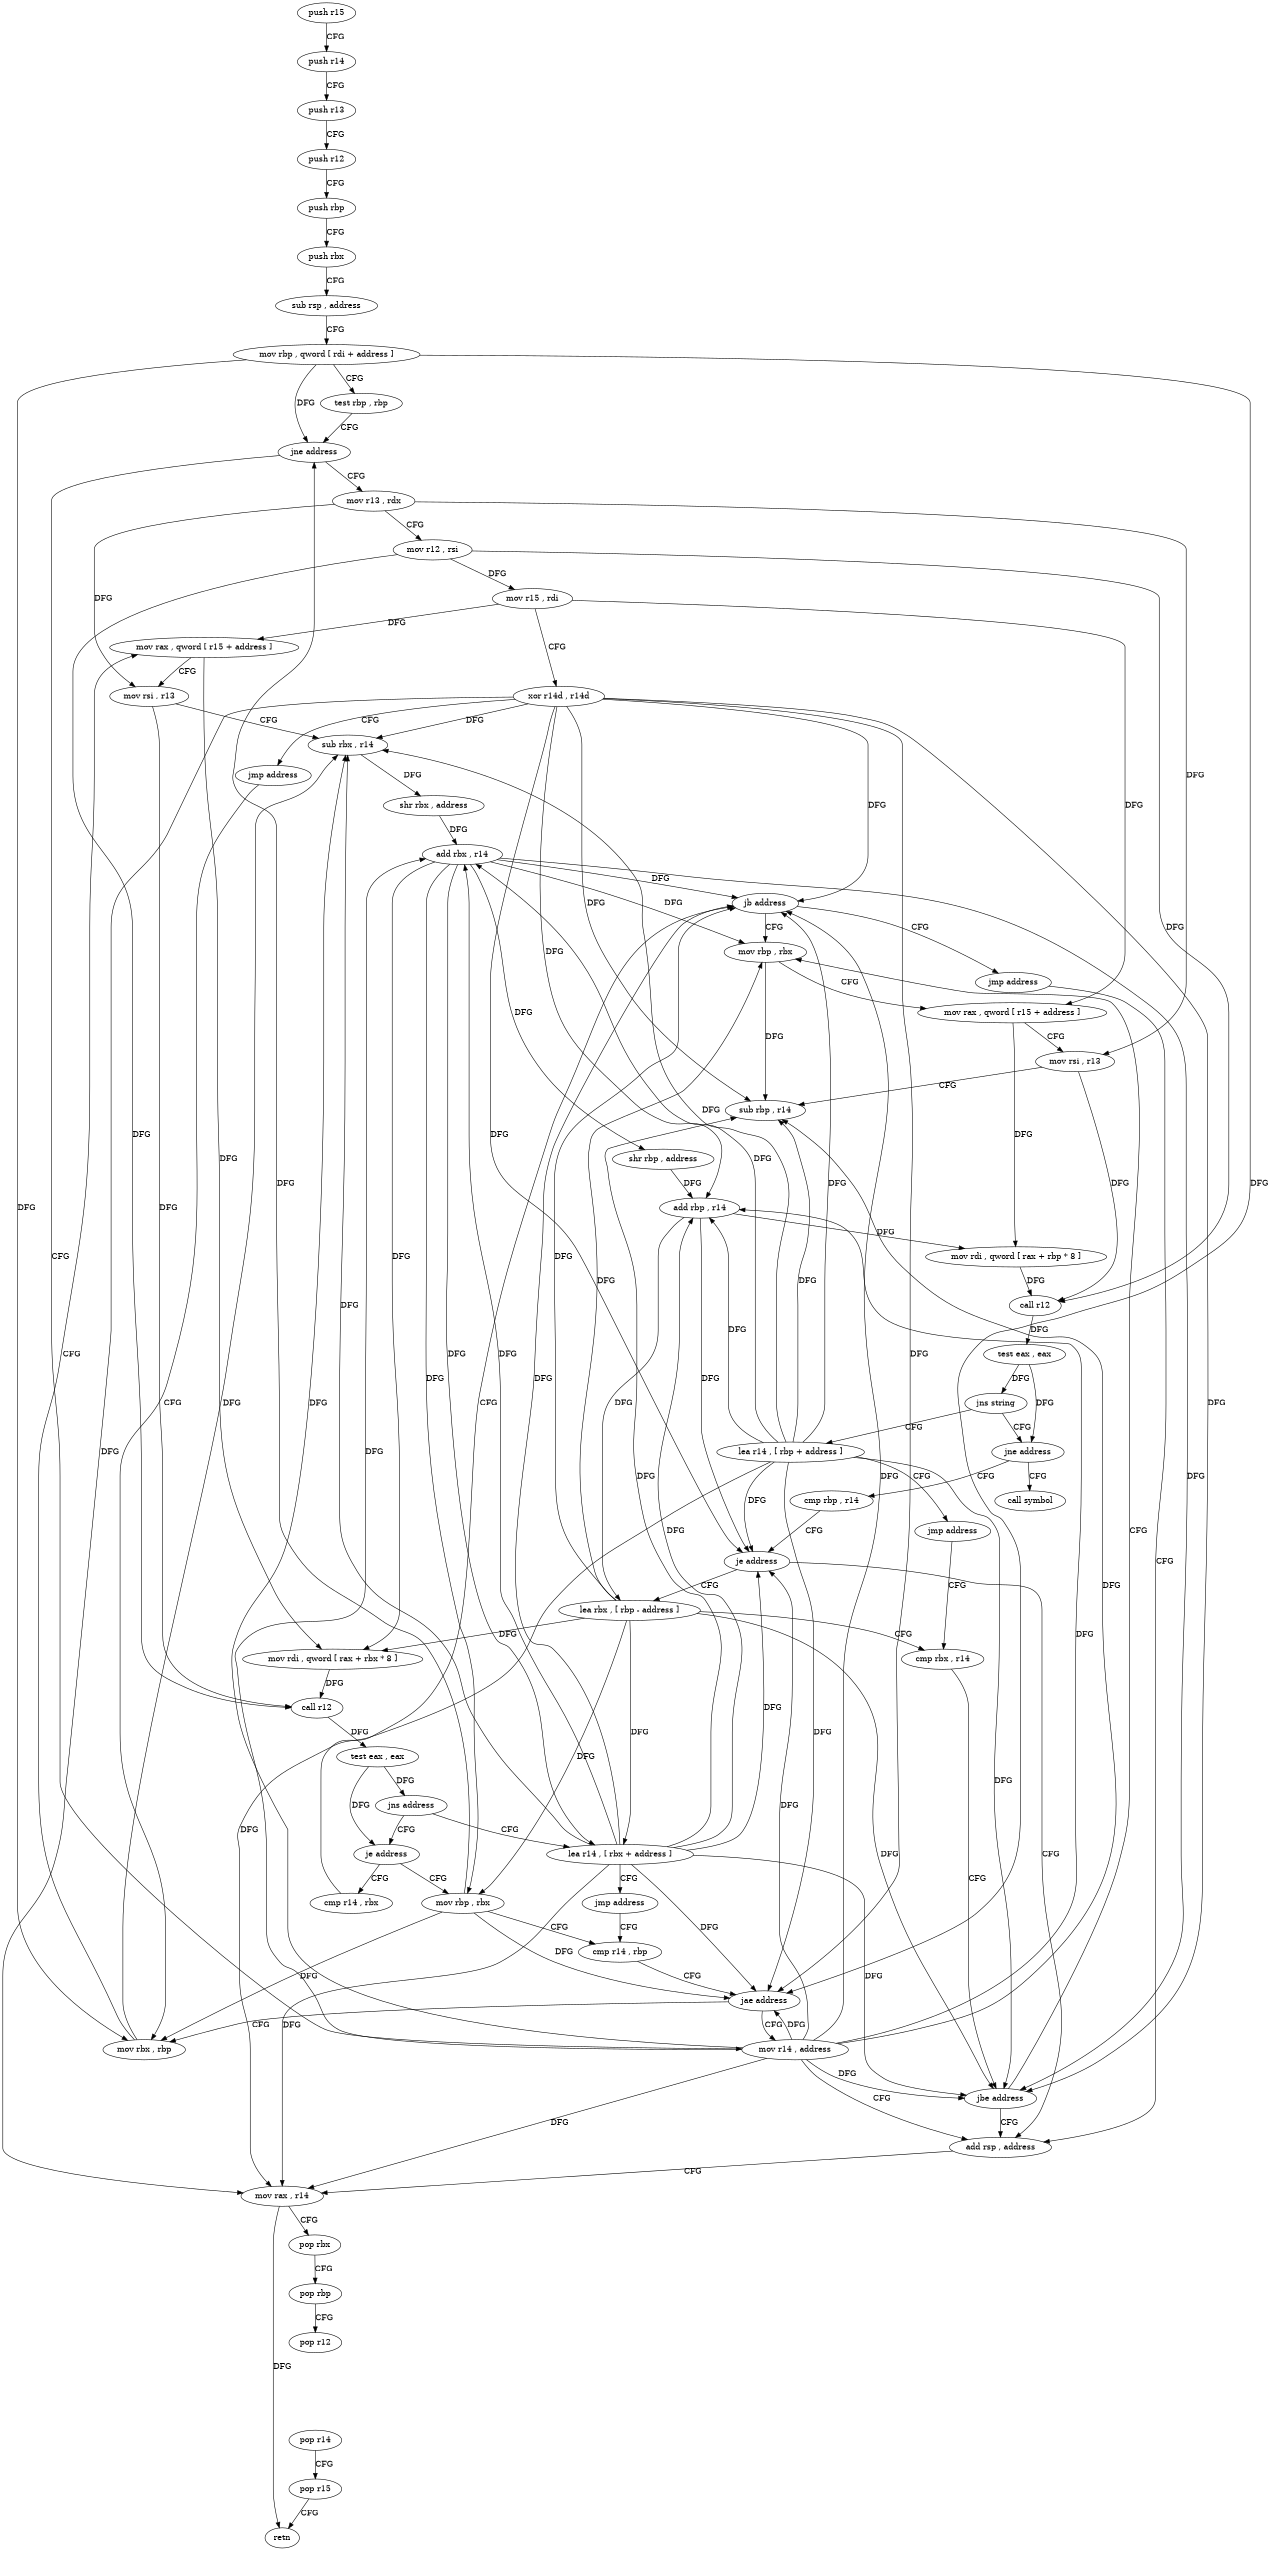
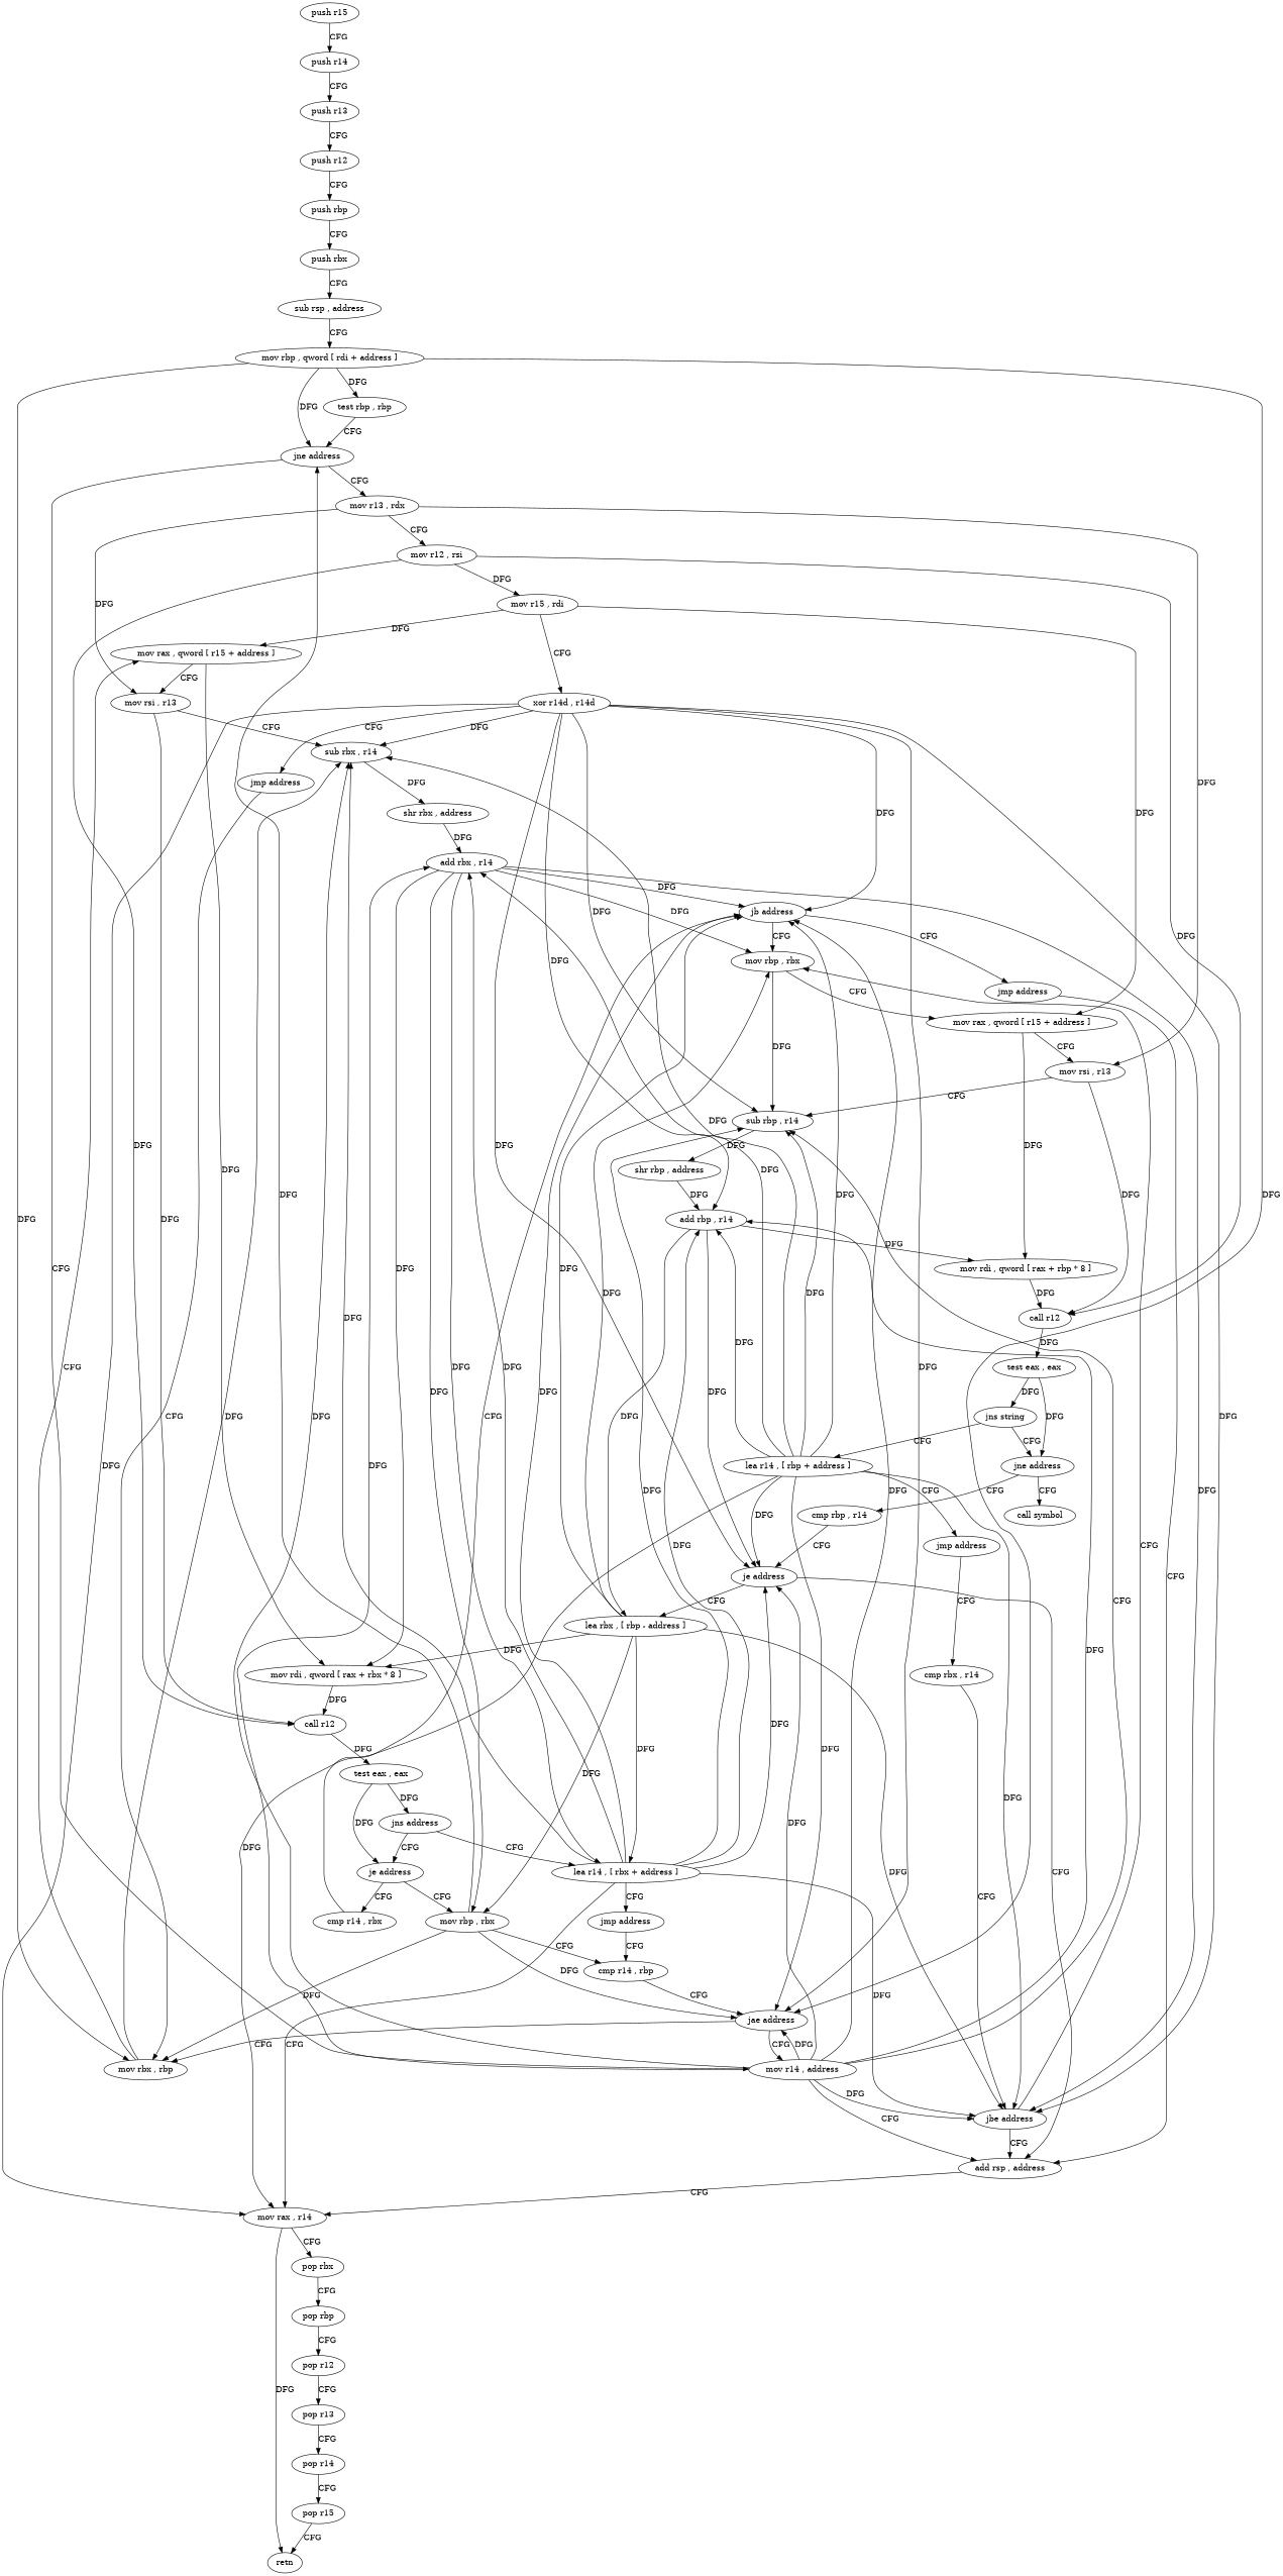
  digraph {
    fontname="DejaVu Serif"
    node [fontname="DejaVu Serif"]
    edge [fontname="DejaVu Serif"]
    n1 [label="push r15"]
    n2 [label="push r14"]
    n3 [label="push r13"]
    n4 [label="push r12"]
    n5 [label="push rbp"]
    n6 [label="push rbx"]
    n7 [label="sub rsp , address"]
    n8 [label="mov rbp , qword [ rdi + address ]"]
    n9 [label="test rbp , rbp"]
    n10 [label="jne address"]
    n11 [label="mov rbx , rbp"]
    n12 [label="jae address"]
    n13 [label="mov r13 , rdx"]
    n14 [label="mov r14 , address"]
    n15 [label="sub rbx , r14"]
    n16 [label="mov rax , qword [ r15 + address ]"]
    n17 [label="mov r12 , rsi"]
    n18 [label="mov rsi , r13"]
    n19 [label="mov rsi , r13"]
    n20 [label="add rsp , address"]
    n21 [label="add rbx , r14"]
    n22 [label="jb address"]
    n23 [label="sub rbp , r14"]
    n24 [label="add rbp , r14"]
    n25 [label="mov rax , r14"]
    n26 [label="je address"]
    n27 [label="jbe address"]
    n28 [label="mov r15 , rdi"]
    n29 [label="call r12"]
    n30 [label="call r12"]
    n31 [label="shr rbx , address"]
    n32 [label="mov rdi , qword [ rax + rbx * 8 ]"]
    n33 [label="lea r14 , [ rbx + address ]"]
    n34 [label="mov rbp , rbx"]
    n35 [label="mov rbp , rbx"]
    n36 [label="jmp address"]
    n37 [label="shr rbp , address"]
    n38 [label="mov rdi , qword [ rax + rbp * 8 ]"]
    n39 [label="lea rbx , [ rbp - address ]"]
    n40 [label="pop rbx"]
    n41 [label=retn]
    n42 [label="xor r14d , r14d"]
    n43 [label="mov rax , qword [ r15 + address ]"]
    n44 [label="test eax , eax"]
    n45 [label="test eax , eax"]
    n46 [label="jmp address"]
    n47 [label="jmp address"]
    n48 [label="cmp r14 , rbp"]
    n49 [label="jns address"]
    n50 [label="je address"]
    n51 [label="cmp r14 , rbx"]
    n52 [label="lea r14 , [ rbp + address ]"]
    n53 [label="jmp address"]
    n54 [label="cmp rbx , r14"]
    n55 [label="jns string"]
    n56 [label="jne address"]
    n57 [label="call symbol"]
    n58 [label="cmp rbp , r14"]
    n59 [label="pop rbp"]
    n60 [label="pop r12"]
+   n61 [label="pop r13"]
    n62 [label="pop r14"]
    n63 [label="pop r15"]
    n1 -> n2 [label=CFG]
    n2 -> n3 [label=CFG]
    n3 -> n4 [label=CFG]
    n4 -> n5 [label=CFG]
    n5 -> n6 [label=CFG]
    n6 -> n7 [label=CFG]
    n7 -> n8 [label=CFG]
-   n8 -> n9 [label=CFG]
+   n8 -> n9 [label=DFG]
    n8 -> n10 [label=DFG]
    n8 -> n11 [label=DFG]
    n8 -> n12 [label=DFG]
    n9 -> n10 [label=CFG]
    n10 -> n13 [label=CFG]
    n10 -> n14 [label=CFG]
    n11 -> n15 [label=DFG]
    n11 -> n16 [label=CFG]
    n12 -> n11 [label=CFG]
    n12 -> n14 [label=CFG]
    n13 -> n17 [label=CFG]
    n13 -> n18 [label=DFG]
    n13 -> n19 [label=DFG]
    n14 -> n12 [label=DFG]
    n14 -> n15 [label=DFG]
    n14 -> n20 [label=CFG]
    n14 -> n21 [label=DFG]
    n14 -> n22 [label=DFG]
-   n14 -> n23 [label=DFG]
+   n14 -> n23 [label=CFG]
    n14 -> n24 [label=DFG]
-   n14 -> n25 [label=DFG]
    n14 -> n26 [label=DFG]
    n14 -> n27 [label=DFG]
    n15 -> n31 [label=DFG]
    n16 -> n18 [label=CFG]
    n16 -> n32 [label=DFG]
    n17 -> n28 [label=DFG]
    n17 -> n29 [label=DFG]
    n17 -> n30 [label=DFG]
    n18 -> n15 [label=CFG]
    n18 -> n29 [label=DFG]
    n19 -> n23 [label=CFG]
    n19 -> n30 [label=DFG]
    n20 -> n25 [label=CFG]
    n21 -> n22 [label=DFG]
    n21 -> n27 [label=DFG]
    n21 -> n32 [label=DFG]
    n21 -> n33 [label=DFG]
    n21 -> n34 [label=DFG]
    n21 -> n35 [label=DFG]
    n22 -> n35 [label=CFG]
    n22 -> n36 [label=CFG]
-   n21 -> n37 [label=DFG]
+   n23 -> n37 [label=DFG]
    n24 -> n26 [label=DFG]
    n24 -> n38 [label=DFG]
    n24 -> n39 [label=DFG]
    n25 -> n40 [label=CFG]
    n25 -> n41 [label=DFG]
    n26 -> n20 [label=CFG]
    n26 -> n39 [label=CFG]
    n27 -> n20 [label=CFG]
    n27 -> n35 [label=CFG]
    n28 -> n16 [label=DFG]
    n28 -> n42 [label=CFG]
    n28 -> n43 [label=DFG]
    n29 -> n44 [label=DFG]
    n30 -> n45 [label=DFG]
    n31 -> n21 [label=DFG]
    n32 -> n29 [label=DFG]
-   n33 -> n12 [label=DFG]
    n33 -> n15 [label=DFG]
    n33 -> n21 [label=DFG]
    n33 -> n22 [label=DFG]
    n33 -> n23 [label=DFG]
    n33 -> n24 [label=DFG]
-   n33 -> n25 [label=DFG]
+   n33 -> n25 [label=CFG]
    n33 -> n26 [label=DFG]
    n33 -> n27 [label=DFG]
    n33 -> n47 [label=CFG]
    n34 -> n10 [label=DFG]
    n34 -> n11 [label=DFG]
    n34 -> n12 [label=DFG]
    n34 -> n48 [label=CFG]
    n35 -> n23 [label=DFG]
    n35 -> n43 [label=CFG]
    n36 -> n20 [label=CFG]
    n37 -> n24 [label=DFG]
    n38 -> n30 [label=DFG]
    n39 -> n22 [label=DFG]
    n39 -> n27 [label=DFG]
    n39 -> n32 [label=DFG]
    n39 -> n33 [label=DFG]
    n39 -> n34 [label=DFG]
    n39 -> n35 [label=DFG]
-   n39 -> n54 [label=CFG]
    n40 -> n59 [label=CFG]
    n42 -> n12 [label=DFG]
    n42 -> n15 [label=DFG]
    n42 -> n22 [label=DFG]
    n42 -> n23 [label=DFG]
    n42 -> n24 [label=DFG]
    n42 -> n25 [label=DFG]
    n42 -> n26 [label=DFG]
    n42 -> n27 [label=DFG]
    n42 -> n46 [label=CFG]
    n43 -> n19 [label=CFG]
    n43 -> n38 [label=DFG]
    n44 -> n49 [label=DFG]
    n44 -> n50 [label=DFG]
    n45 -> n55 [label=DFG]
    n45 -> n56 [label=DFG]
    n46 -> n11 [label=CFG]
    n47 -> n48 [label=CFG]
    n48 -> n12 [label=CFG]
    n49 -> n33 [label=CFG]
    n49 -> n50 [label=CFG]
    n50 -> n34 [label=CFG]
    n50 -> n51 [label=CFG]
    n51 -> n22 [label=CFG]
    n52 -> n12 [label=DFG]
    n52 -> n15 [label=DFG]
    n52 -> n21 [label=DFG]
    n52 -> n22 [label=DFG]
    n52 -> n23 [label=DFG]
    n52 -> n24 [label=DFG]
    n52 -> n25 [label=DFG]
    n52 -> n26 [label=DFG]
    n52 -> n27 [label=DFG]
    n52 -> n53 [label=CFG]
    n53 -> n54 [label=CFG]
    n54 -> n27 [label=CFG]
    n55 -> n52 [label=CFG]
    n55 -> n56 [label=CFG]
    n56 -> n57 [label=CFG]
    n56 -> n58 [label=CFG]
    n58 -> n26 [label=CFG]
    n59 -> n60 [label=CFG]
+   n60 -> n61 [label=CFG]
+   n61 -> n62 [label=CFG]
    n62 -> n63 [label=CFG]
    n63 -> n41 [label=CFG]
  }
